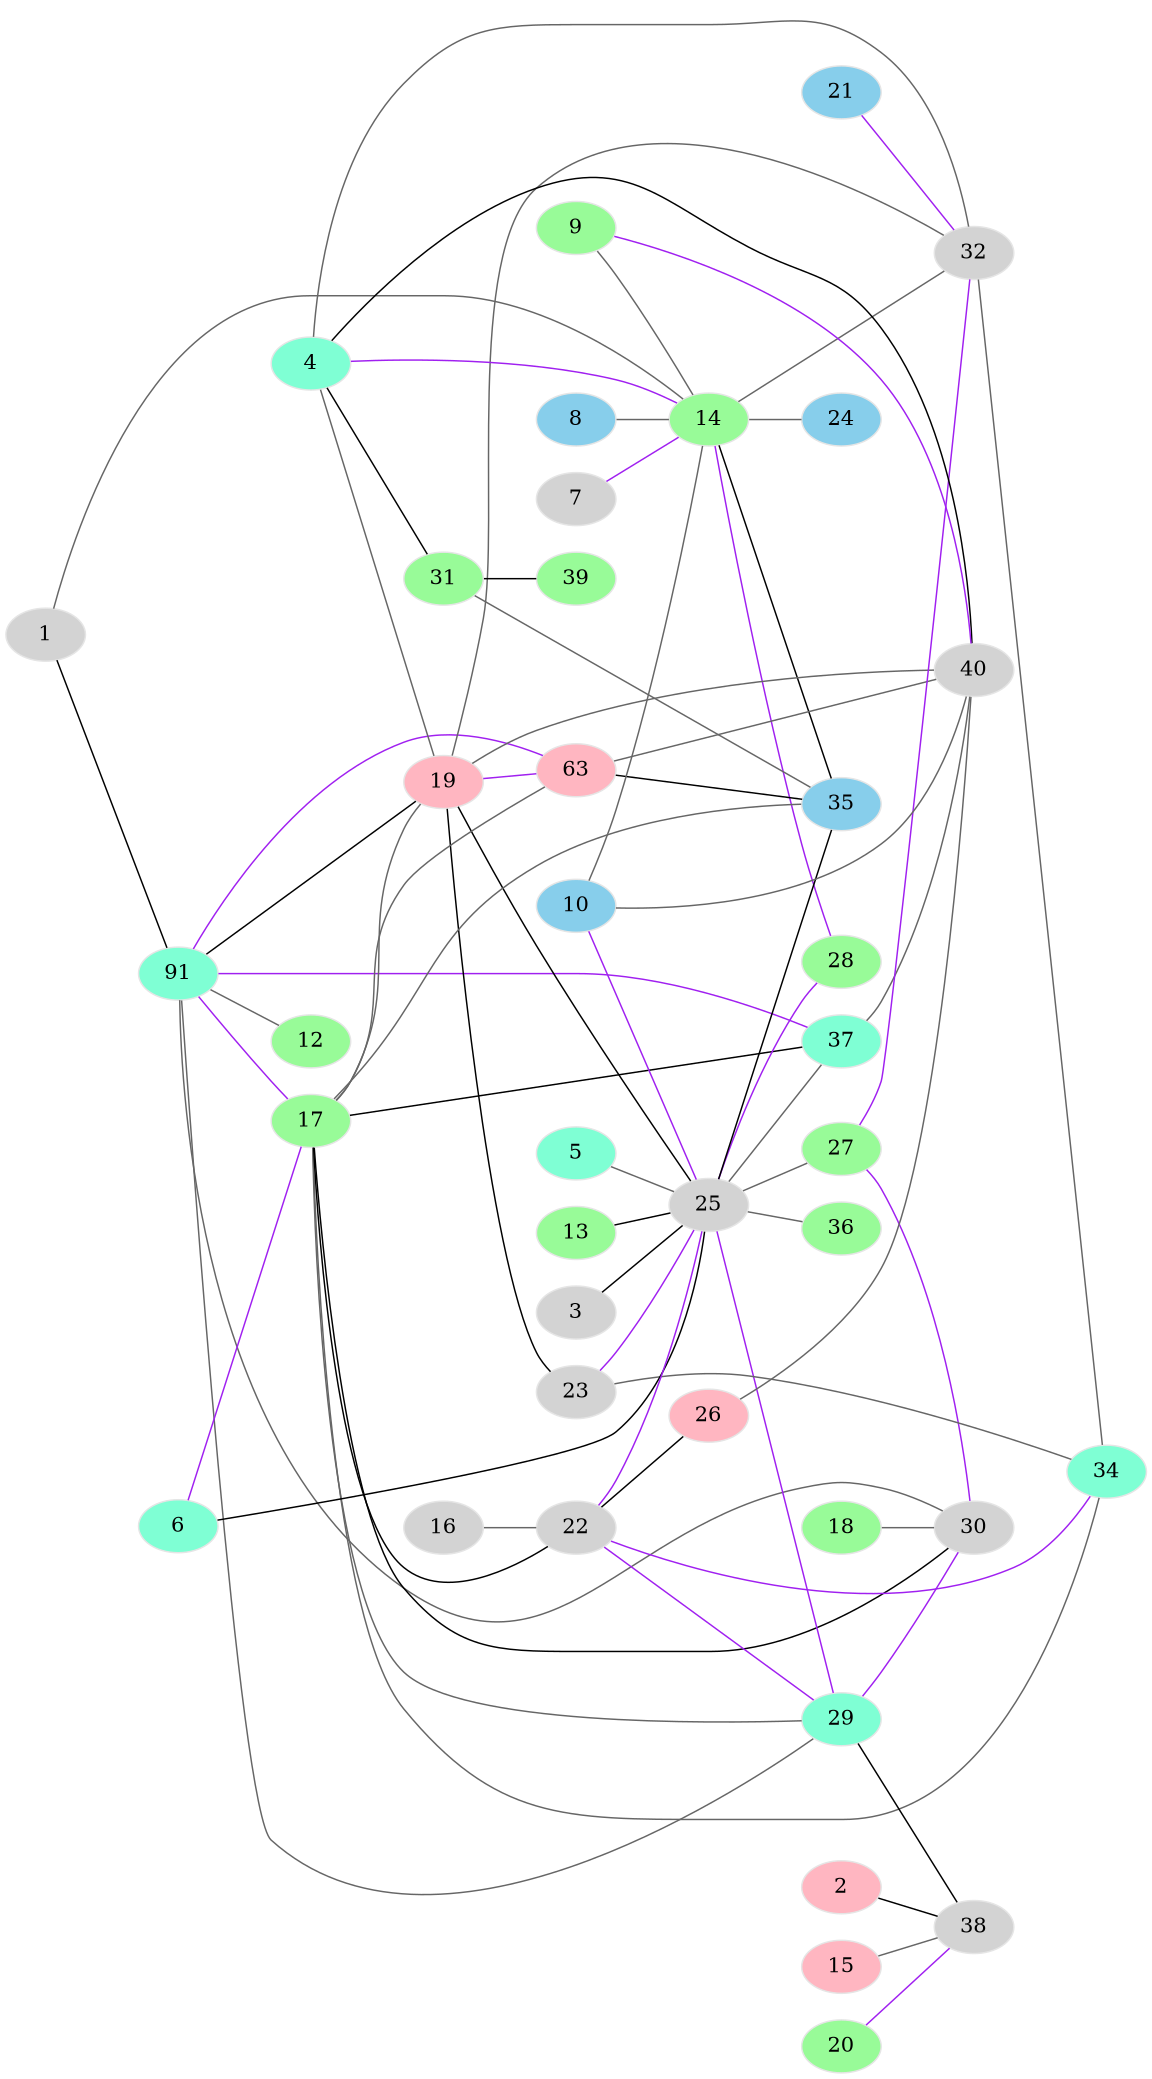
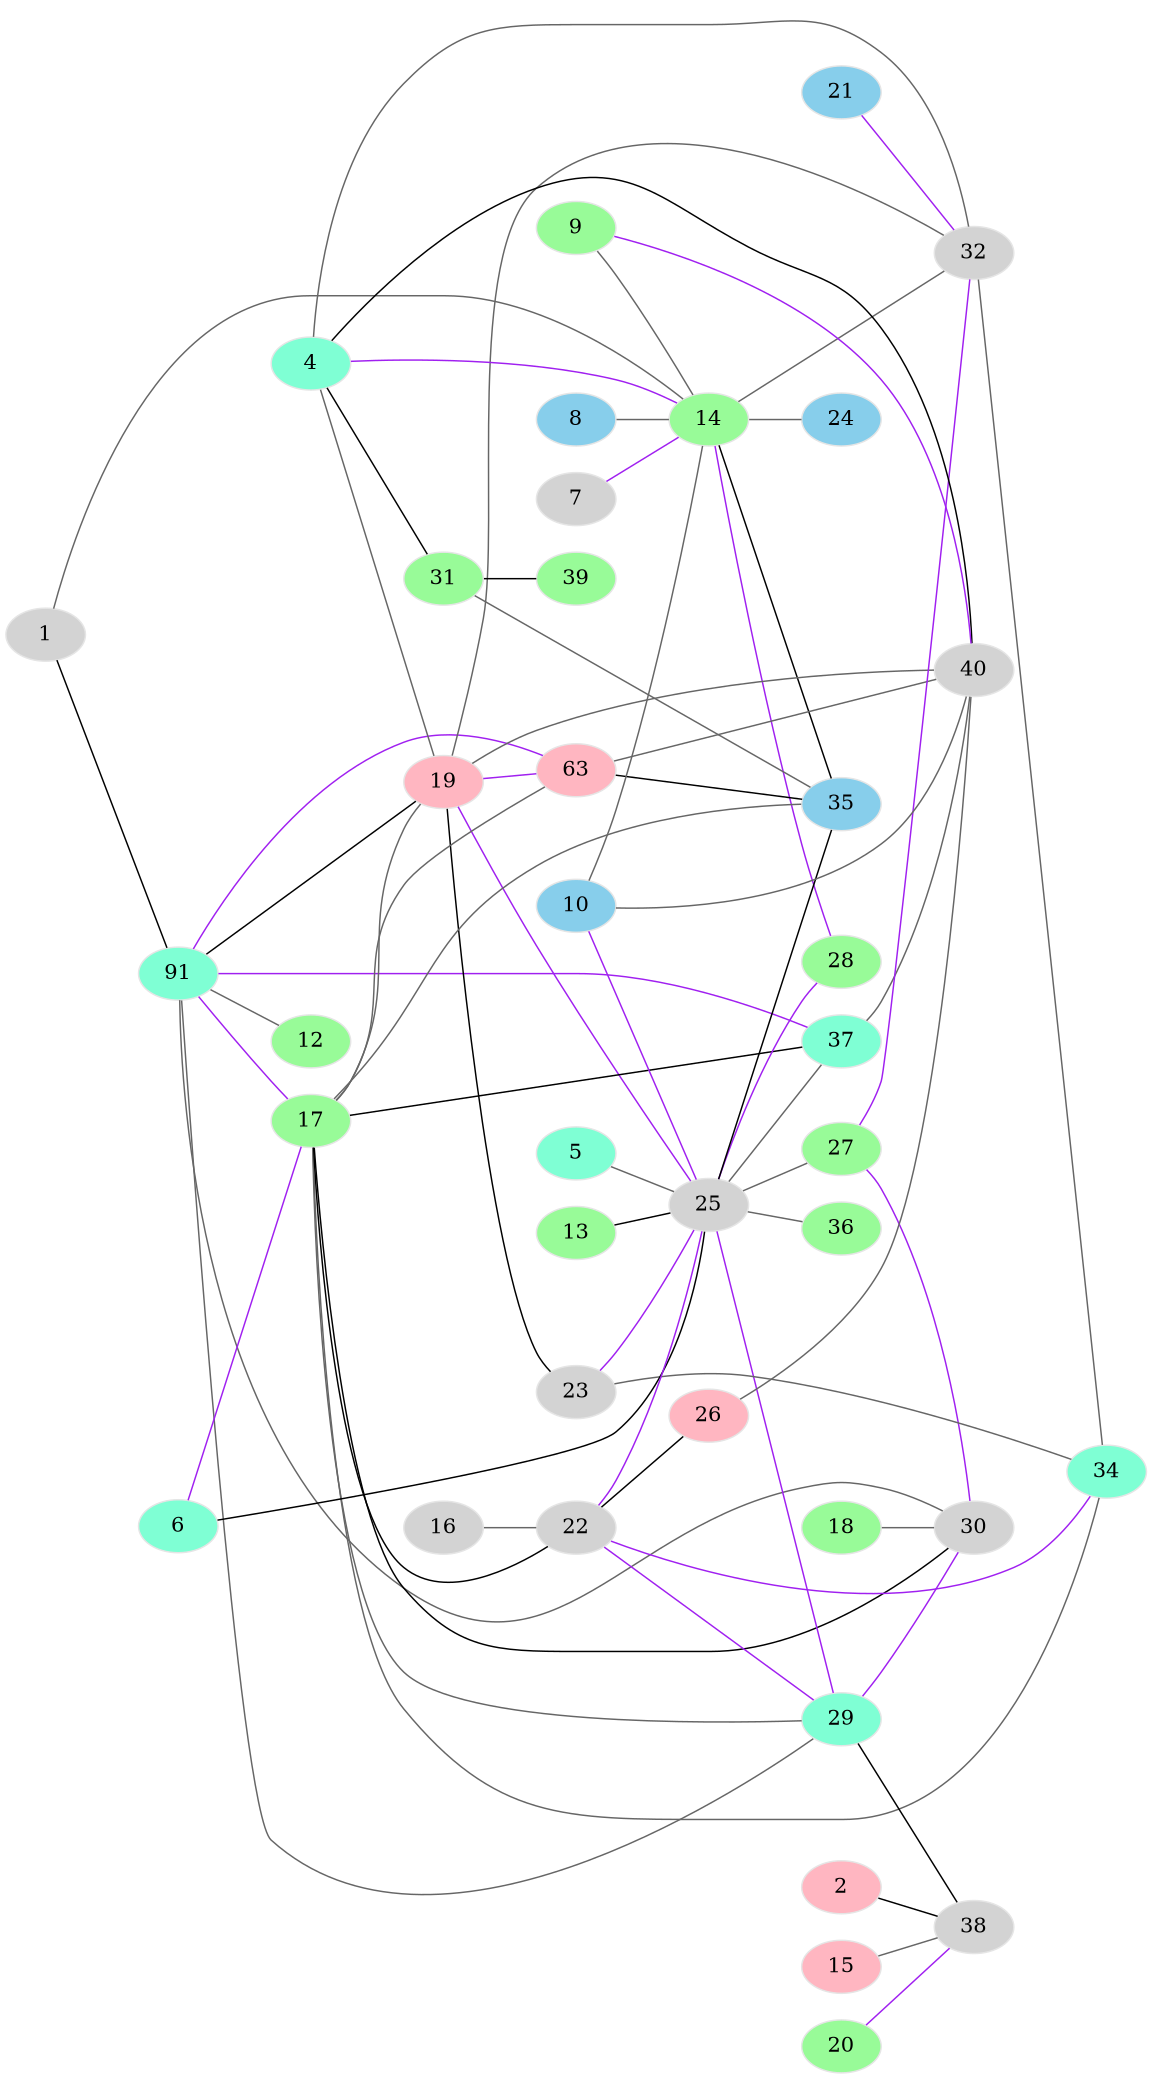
  graph {
    rankdir=LR
    node [color=gray90 fillcolor=palegreen style=filled]
    edge [color=gray40 weight=1.0]
    1 [fillcolor=lightgrey]
    n2 [fillcolor=aquamarine label=91]
    14
    19 [fillcolor=lightpink]
    17
    12
    29 [fillcolor=aquamarine]
    30 [fillcolor=lightgrey]
    n9 [fillcolor=lightpink label=63]
    37 [fillcolor=aquamarine]
    32 [fillcolor=lightgrey]
    24 [fillcolor=skyblue]
    28
    35 [fillcolor=skyblue]
    2 [fillcolor=lightpink]
    38 [fillcolor=lightgrey]
-   3 [fillcolor=lightgrey]
    25 [fillcolor=lightgrey]
    27
    36
    4 [fillcolor=aquamarine]
    31
    40 [fillcolor=lightgrey]
    23 [fillcolor=lightgrey]
    39
    34 [fillcolor=aquamarine]
    5 [fillcolor=aquamarine]
    6 [fillcolor=aquamarine]
    22 [fillcolor=lightgrey]
    7 [fillcolor=lightgrey]
    8 [fillcolor=skyblue]
    9
    10 [fillcolor=skyblue]
    13
    15 [fillcolor=lightpink]
    16 [fillcolor=lightgrey]
    26 [fillcolor=lightpink]
    18
    20
    21 [fillcolor=skyblue]
    1 -- n2 [color=black]
    1 -- 14
    n2 -- 19 [color=black weight=2.0]
    n2 -- 17 [color=purple]
    n2 -- 12
    n2 -- 29
    n2 -- 30
    n2 -- n9 [color=purple]
    n2 -- 37 [color=purple]
    14 -- 32
    14 -- 24
    14 -- 28 [color=purple]
    14 -- 35 [color=black]
    19 -- n9 [color=purple]
    19 -- 32
-   19 -- 25 [color=black]
+   19 -- 25 [color=purple]
    19 -- 40
    19 -- 23 [color=black]
    17 -- 19
    17 -- 29
    17 -- 30 [color=black]
    17 -- n9 [weight=2.0]
    17 -- 37 [color=black]
    17 -- 35
    17 -- 34
    17 -- 22 [color=black]
    29 -- 30 [color=purple]
    29 -- 38 [color=black]
    n9 -- 35 [color=black]
    n9 -- 40
    37 -- 40
    32 -- 34
    2 -- 38 [color=black]
-   3 -- 25 [color=black]
    25 -- 29 [color=purple weight=2.0]
    25 -- 37
    25 -- 28 [color=purple]
    25 -- 35 [color=black weight=2.0]
    25 -- 27
    25 -- 36
    27 -- 30 [color=purple]
    27 -- 32 [color=purple]
    4 -- 14 [color=purple]
    4 -- 19
    4 -- 32
    4 -- 31 [color=black]
    4 -- 40 [color=black]
    31 -- 35
    31 -- 39 [color=black]
    23 -- 25 [color=purple]
    23 -- 34
    5 -- 25
    6 -- 17 [color=purple]
    6 -- 25 [color=black]
    22 -- 29 [color=purple]
    22 -- 25 [color=purple]
    22 -- 34 [color=purple]
    22 -- 26 [color=black]
    7 -- 14 [color=purple]
    8 -- 14
    9 -- 14
    9 -- 40 [color=purple]
    10 -- 14
    10 -- 25 [color=purple]
    10 -- 40
    13 -- 25 [color=black]
    15 -- 38
    16 -- 22
    26 -- 40
    18 -- 30
    20 -- 38 [color=purple]
    21 -- 32 [color=purple]
  }
